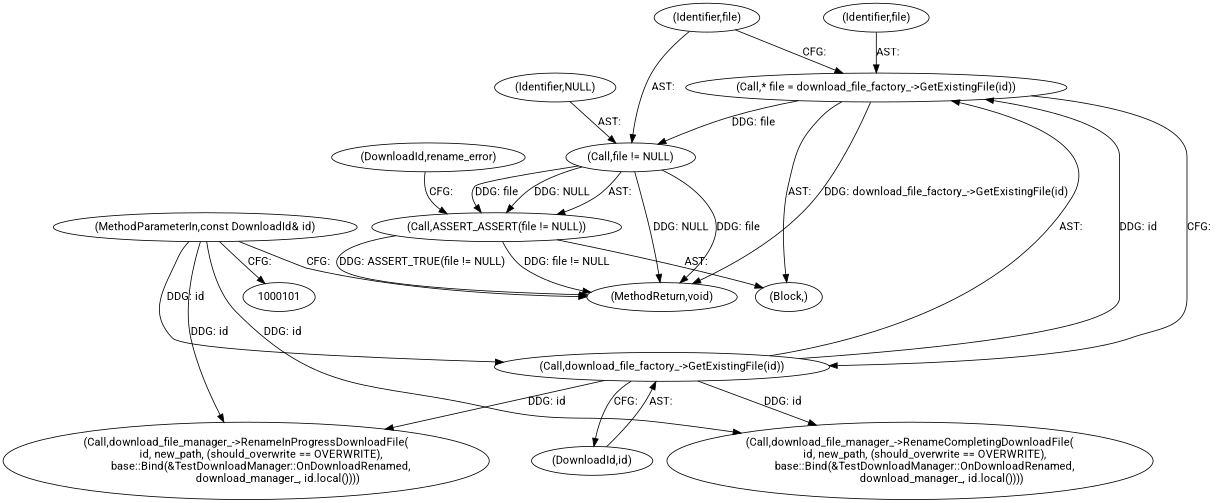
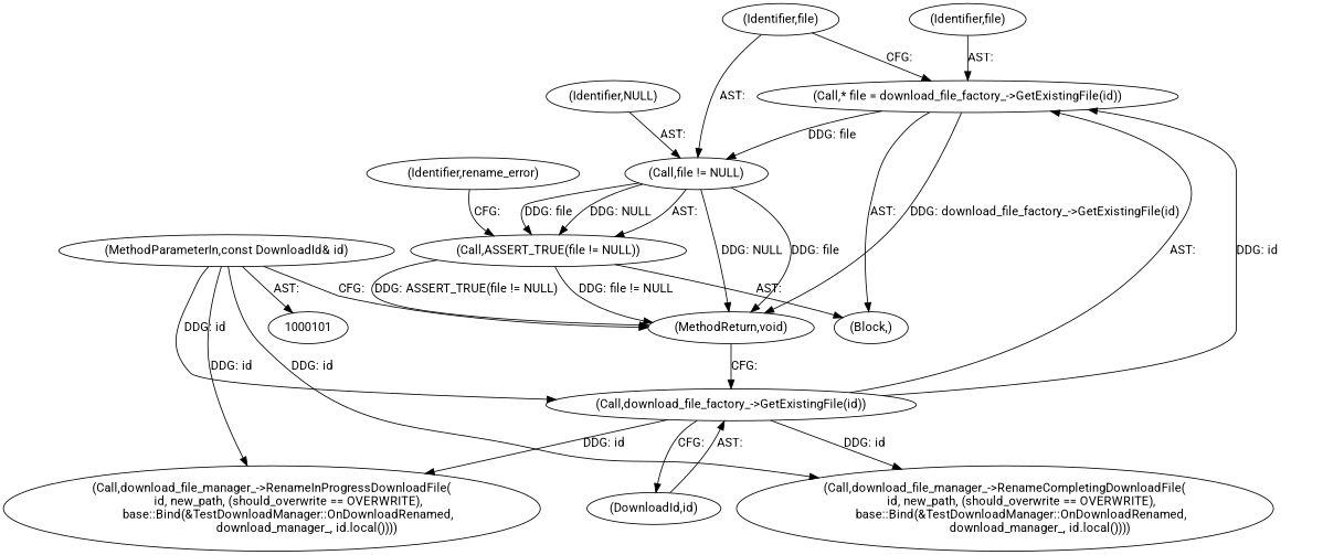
  digraph {
    fontname=Roboto
    node [fontname=Roboto]
    edge [fontname=Roboto]
    n1 [label="(Call,* file = download_file_factory_->GetExistingFile(id))"]
    n2 [label="(Call,download_file_factory_->GetExistingFile(id))"]
    n3 [label="(Call,file != NULL)"]
    n4 [label="(Block,)"]
    n5 [label="(MethodReturn,void)"]
    n6 [label="(Call,download_file_manager_->RenameInProgressDownloadFile(\n          id, new_path, (should_overwrite == OVERWRITE),\n          base::Bind(&TestDownloadManager::OnDownloadRenamed,\n                     download_manager_, id.local())))"]
    n7 [label="(Call,download_file_manager_->RenameCompletingDownloadFile(\n          id, new_path, (should_overwrite == OVERWRITE),\n          base::Bind(&TestDownloadManager::OnDownloadRenamed,\n                     download_manager_, id.local())))"]
    n8 [label="(DownloadId,id)"]
-   n9 [label="(Call,ASSERT_ASSERT(file != NULL))"]
+   n9 [label="(Call,ASSERT_TRUE(file != NULL))"]
    n10 [label="(MethodParameterIn,const DownloadId& id)"]
    1000101
    n12 [label="(Identifier,NULL)"]
    n13 [label="(Identifier,file)"]
-   n14 [label="(DownloadId,rename_error)"]
+   n14 [label="(Identifier,rename_error)"]
    n15 [label="(Identifier,file)"]
-   n1 -> n2 [label="CFG: "]
+   n5 -> n2 [label="CFG: "]
    n1 -> n3 [label="DDG: file"]
    n1 -> n4 [label="AST: "]
    n1 -> n5 [label="DDG: download_file_factory_->GetExistingFile(id)"]
    n2 -> n1 [label="AST: "]
    n2 -> n1 [label="DDG: id"]
    n2 -> n6 [label="DDG: id"]
    n2 -> n7 [label="DDG: id"]
    n2 -> n8 [label="CFG: "]
    n3 -> n5 [label="DDG: NULL"]
    n3 -> n5 [label="DDG: file"]
    n3 -> n9 [label="AST: "]
    n3 -> n9 [label="DDG: file"]
    n3 -> n9 [label="DDG: NULL"]
    n8 -> n2 [label="AST: "]
    n9 -> n4 [label="AST: "]
    n9 -> n5 [label="DDG: ASSERT_TRUE(file != NULL)"]
    n9 -> n5 [label="DDG: file != NULL"]
    n10 -> n2 [label="DDG: id"]
    n10 -> n5 [label="CFG: "]
    n10 -> n6 [label="DDG: id"]
    n10 -> n7 [label="DDG: id"]
-   n10 -> 1000101 [label="CFG: "]
+   n10 -> 1000101 [label="AST: "]
    n12 -> n3 [label="AST: "]
    n13 -> n1 [label="CFG: "]
    n13 -> n3 [label="AST: "]
    n14 -> n9 [label="CFG: "]
    n15 -> n1 [label="AST: "]
  }
